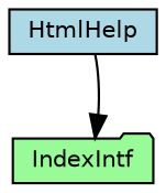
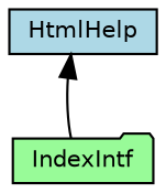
  digraph {
    node [color=black fontname=Helvetica fontsize=10 style=filled]
    n1 [fillcolor=lightblue fontcolor=black height=0.2 label=HtmlHelp shape=box width=0.4]
    n2 [fillcolor=palegreen height=0.2 label=IndexIntf shape=folder width=0.4]
-   n2 -> n1 [color=black dir=back fontname=Helvetica fontsize=10 labelfontname=Helvetica labelfontsize=10 style=solid]
+   n1 -> n2 [color=black dir=back fontname=Helvetica fontsize=10 labelfontname=Helvetica labelfontsize=10 style=solid]
  }
